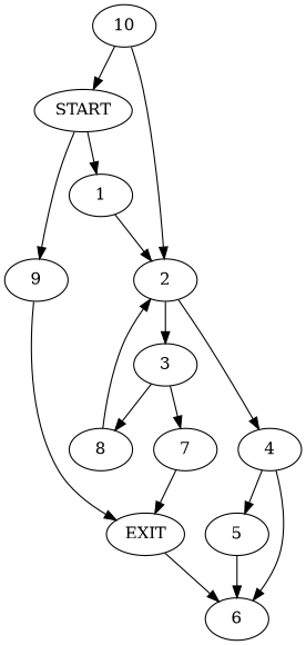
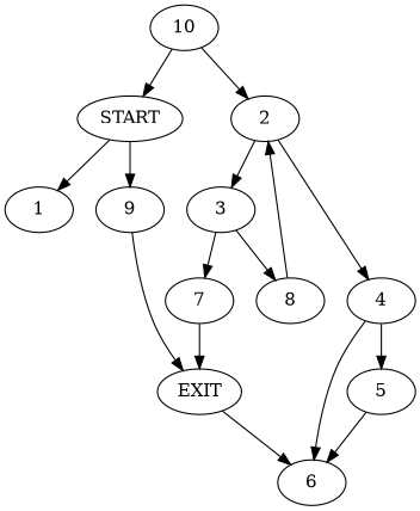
  digraph {
    n1 [label=START]
    1
    9
    2
    n5 [label=EXIT]
    10
    6
    3
    4
    7
    8
    5
    n1 -> 1
    n1 -> 9
-   1 -> 2
    9 -> n5
    2 -> 3
    2 -> 4
    n5 -> 6
    10 -> n1
    10 -> 2
    3 -> 7
    3 -> 8
    4 -> 6
    4 -> 5
    7 -> n5
    8 -> 2
    5 -> 6
  }
